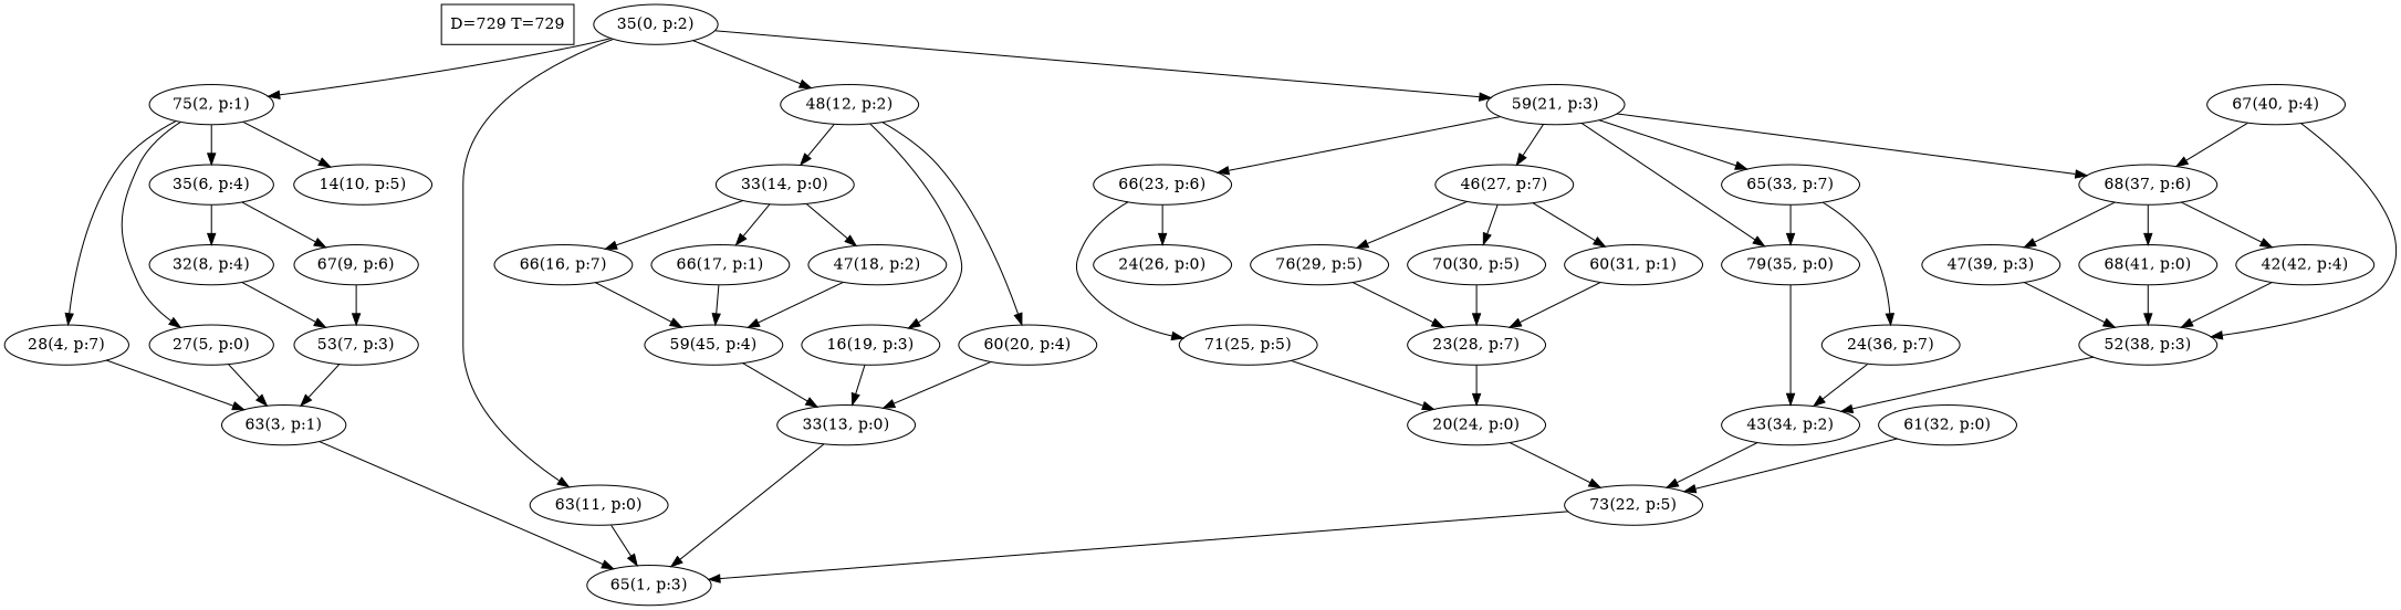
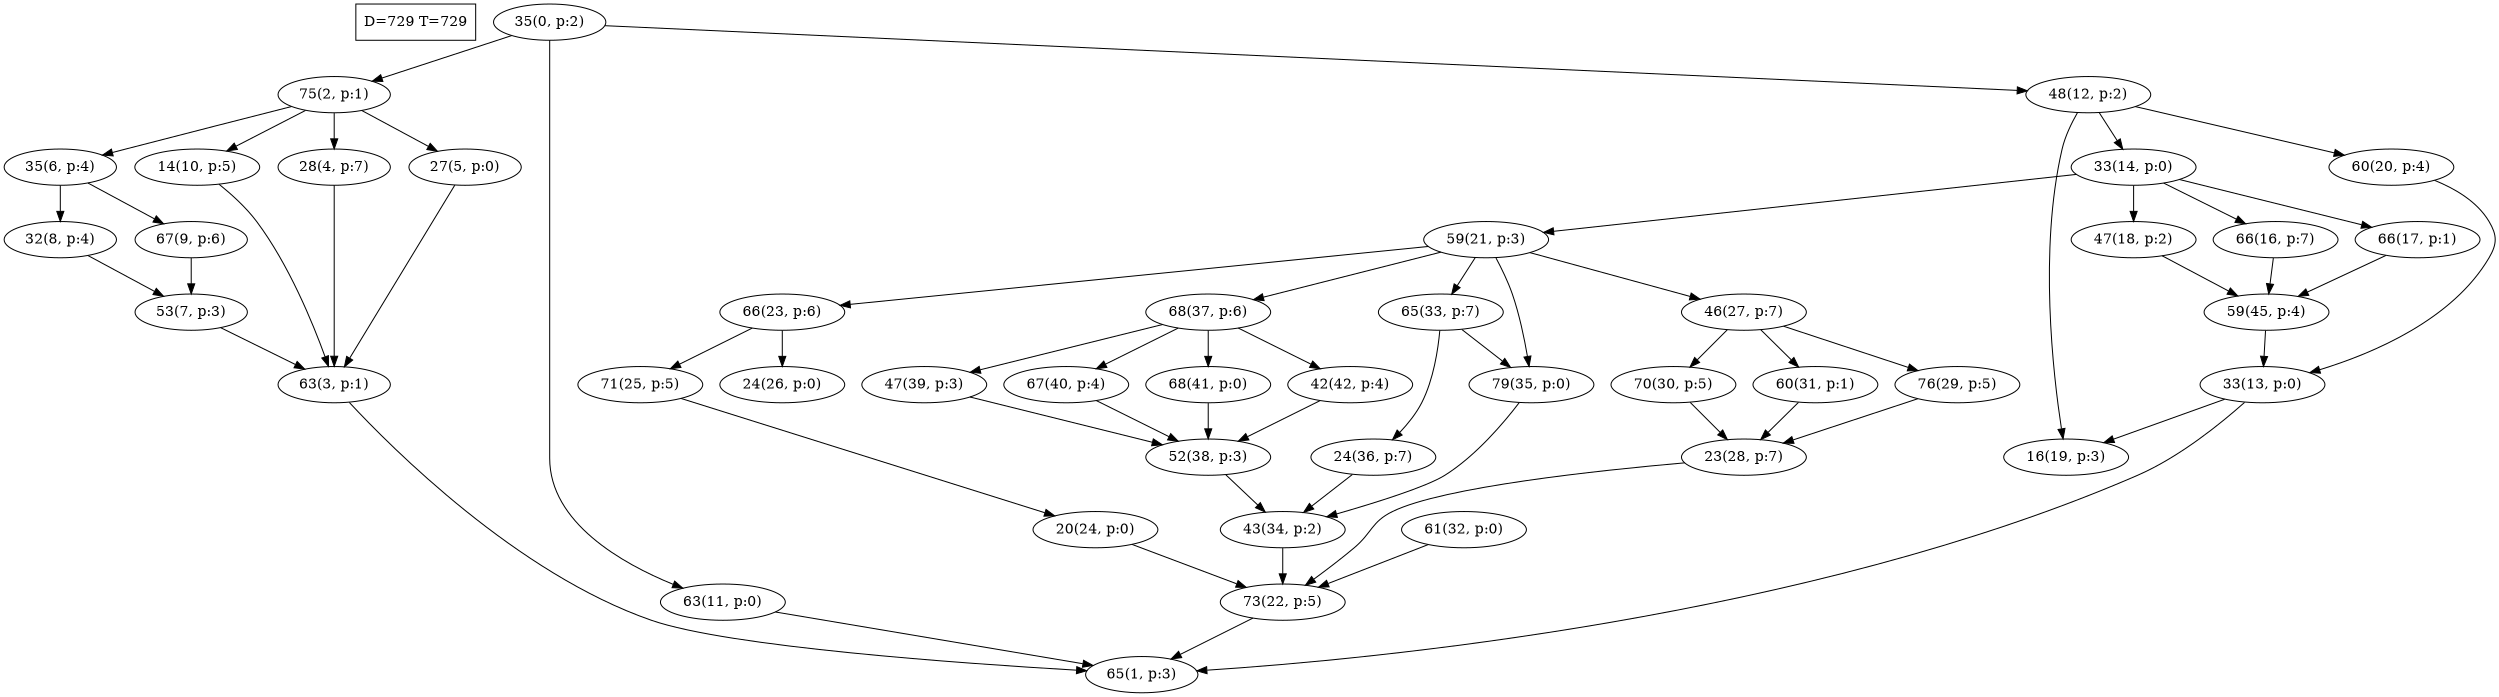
  digraph {
    n1 [label="D=729 T=729" shape=box]
    n2 [label="35(0, p:2)"]
    n3 [label="75(2, p:1)"]
    n4 [label="63(11, p:0)"]
    n5 [label="48(12, p:2)"]
    n6 [label="59(21, p:3)"]
    n7 [label="28(4, p:7)"]
    n8 [label="27(5, p:0)"]
    n9 [label="35(6, p:4)"]
    n10 [label="14(10, p:5)"]
    n11 [label="65(1, p:3)"]
    n12 [label="33(14, p:0)"]
    n13 [label="16(19, p:3)"]
    n14 [label="60(20, p:4)"]
    n15 [label="66(23, p:6)"]
    n16 [label="46(27, p:7)"]
    n17 [label="65(33, p:7)"]
    n18 [label="68(37, p:6)"]
    n19 [label="79(35, p:0)"]
    n20 [label="63(3, p:1)"]
    n21 [label="32(8, p:4)"]
    n22 [label="67(9, p:6)"]
    n23 [label="53(7, p:3)"]
    n24 [label="66(16, p:7)"]
    n25 [label="66(17, p:1)"]
    n26 [label="47(18, p:2)"]
    n27 [label="33(13, p:0)"]
    n28 [label="59(45, p:4)"]
    n29 [label="71(25, p:5)"]
    n30 [label="24(26, p:0)"]
    n31 [label="76(29, p:5)"]
    n32 [label="70(30, p:5)"]
    n33 [label="60(31, p:1)"]
    n34 [label="61(32, p:0)"]
    n35 [label="73(22, p:5)"]
    n36 [label="24(36, p:7)"]
    n37 [label="47(39, p:3)"]
    n38 [label="67(40, p:4)"]
    n39 [label="68(41, p:0)"]
    n40 [label="42(42, p:4)"]
    n41 [label="20(24, p:0)"]
    n42 [label="23(28, p:7)"]
    n43 [label="43(34, p:2)"]
    n44 [label="52(38, p:3)"]
    n2 -> n3
    n2 -> n4
    n2 -> n5
-   n2 -> n6
+   n12 -> n6
    n3 -> n7
    n3 -> n8
    n3 -> n9
    n3 -> n10
    n4 -> n11
    n5 -> n12
    n5 -> n13
    n5 -> n14
    n6 -> n15
    n6 -> n16
    n6 -> n17
    n6 -> n18
    n6 -> n19
    n7 -> n20
    n8 -> n20
    n9 -> n21
    n9 -> n22
+   n10 -> n20
    n12 -> n24
    n12 -> n25
    n12 -> n26
-   n13 -> n27
+   n27 -> n13
    n14 -> n27
    n15 -> n29
    n15 -> n30
    n16 -> n31
    n16 -> n32
    n16 -> n33
    n17 -> n19
    n17 -> n36
    n18 -> n37
-   n38 -> n18
+   n18 -> n38
    n18 -> n39
    n18 -> n40
    n19 -> n43
    n20 -> n11
    n21 -> n23
    n22 -> n23
    n23 -> n20
    n24 -> n28
    n25 -> n28
    n26 -> n28
    n27 -> n11
    n28 -> n27
    n29 -> n41
    n31 -> n42
    n32 -> n42
    n33 -> n42
    n34 -> n35
    n35 -> n11
    n36 -> n43
    n37 -> n44
    n38 -> n44
    n39 -> n44
    n40 -> n44
    n41 -> n35
-   n42 -> n41
+   n42 -> n35
    n43 -> n35
    n44 -> n43
  }
